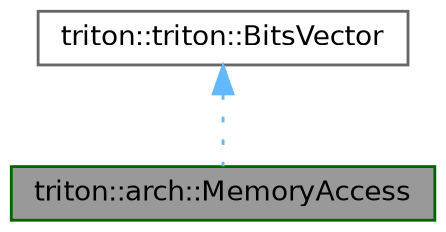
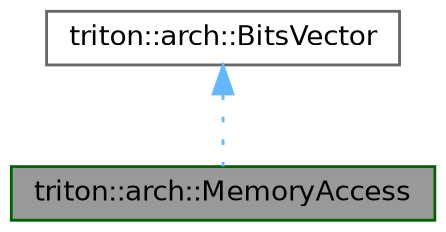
  digraph {
    node [fontname=Helvetica fontsize=10 shape=box style=filled]
    n1 [color=darkgreen fillcolor=grey60 fontcolor=black height=0.2 label="triton::arch::MemoryAccess" width=0.4]
-   n2 [color=gray40 fillcolor=white height=0.2 label="triton::triton::BitsVector" width=0.4]
+   n2 [color=gray40 fillcolor=white height=0.2 label="triton::arch::BitsVector" width=0.4]
    n2 -> n1 [color=steelblue1 dir=back fontname=Helvetica fontsize=10 labelfontname=Helvetica labelfontsize=10 style=dotted]
  }
